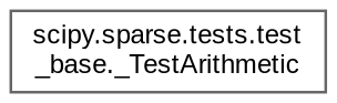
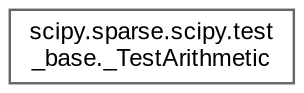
  digraph {
    rankdir=TB
    fontname="Liberation Sans"
-   n1 [color=grey40 fillcolor=white fontname="Liberation Sans" fontsize=10 height=0.2 label="scipy.sparse.tests.test\l_base._TestArithmetic" shape=box style=filled width=0.4]
+   n1 [color=grey40 fillcolor=white fontname="Liberation Sans" fontsize=10 height=0.2 label="scipy.sparse.scipy.test\l_base._TestArithmetic" shape=box style=filled width=0.4]
  }
